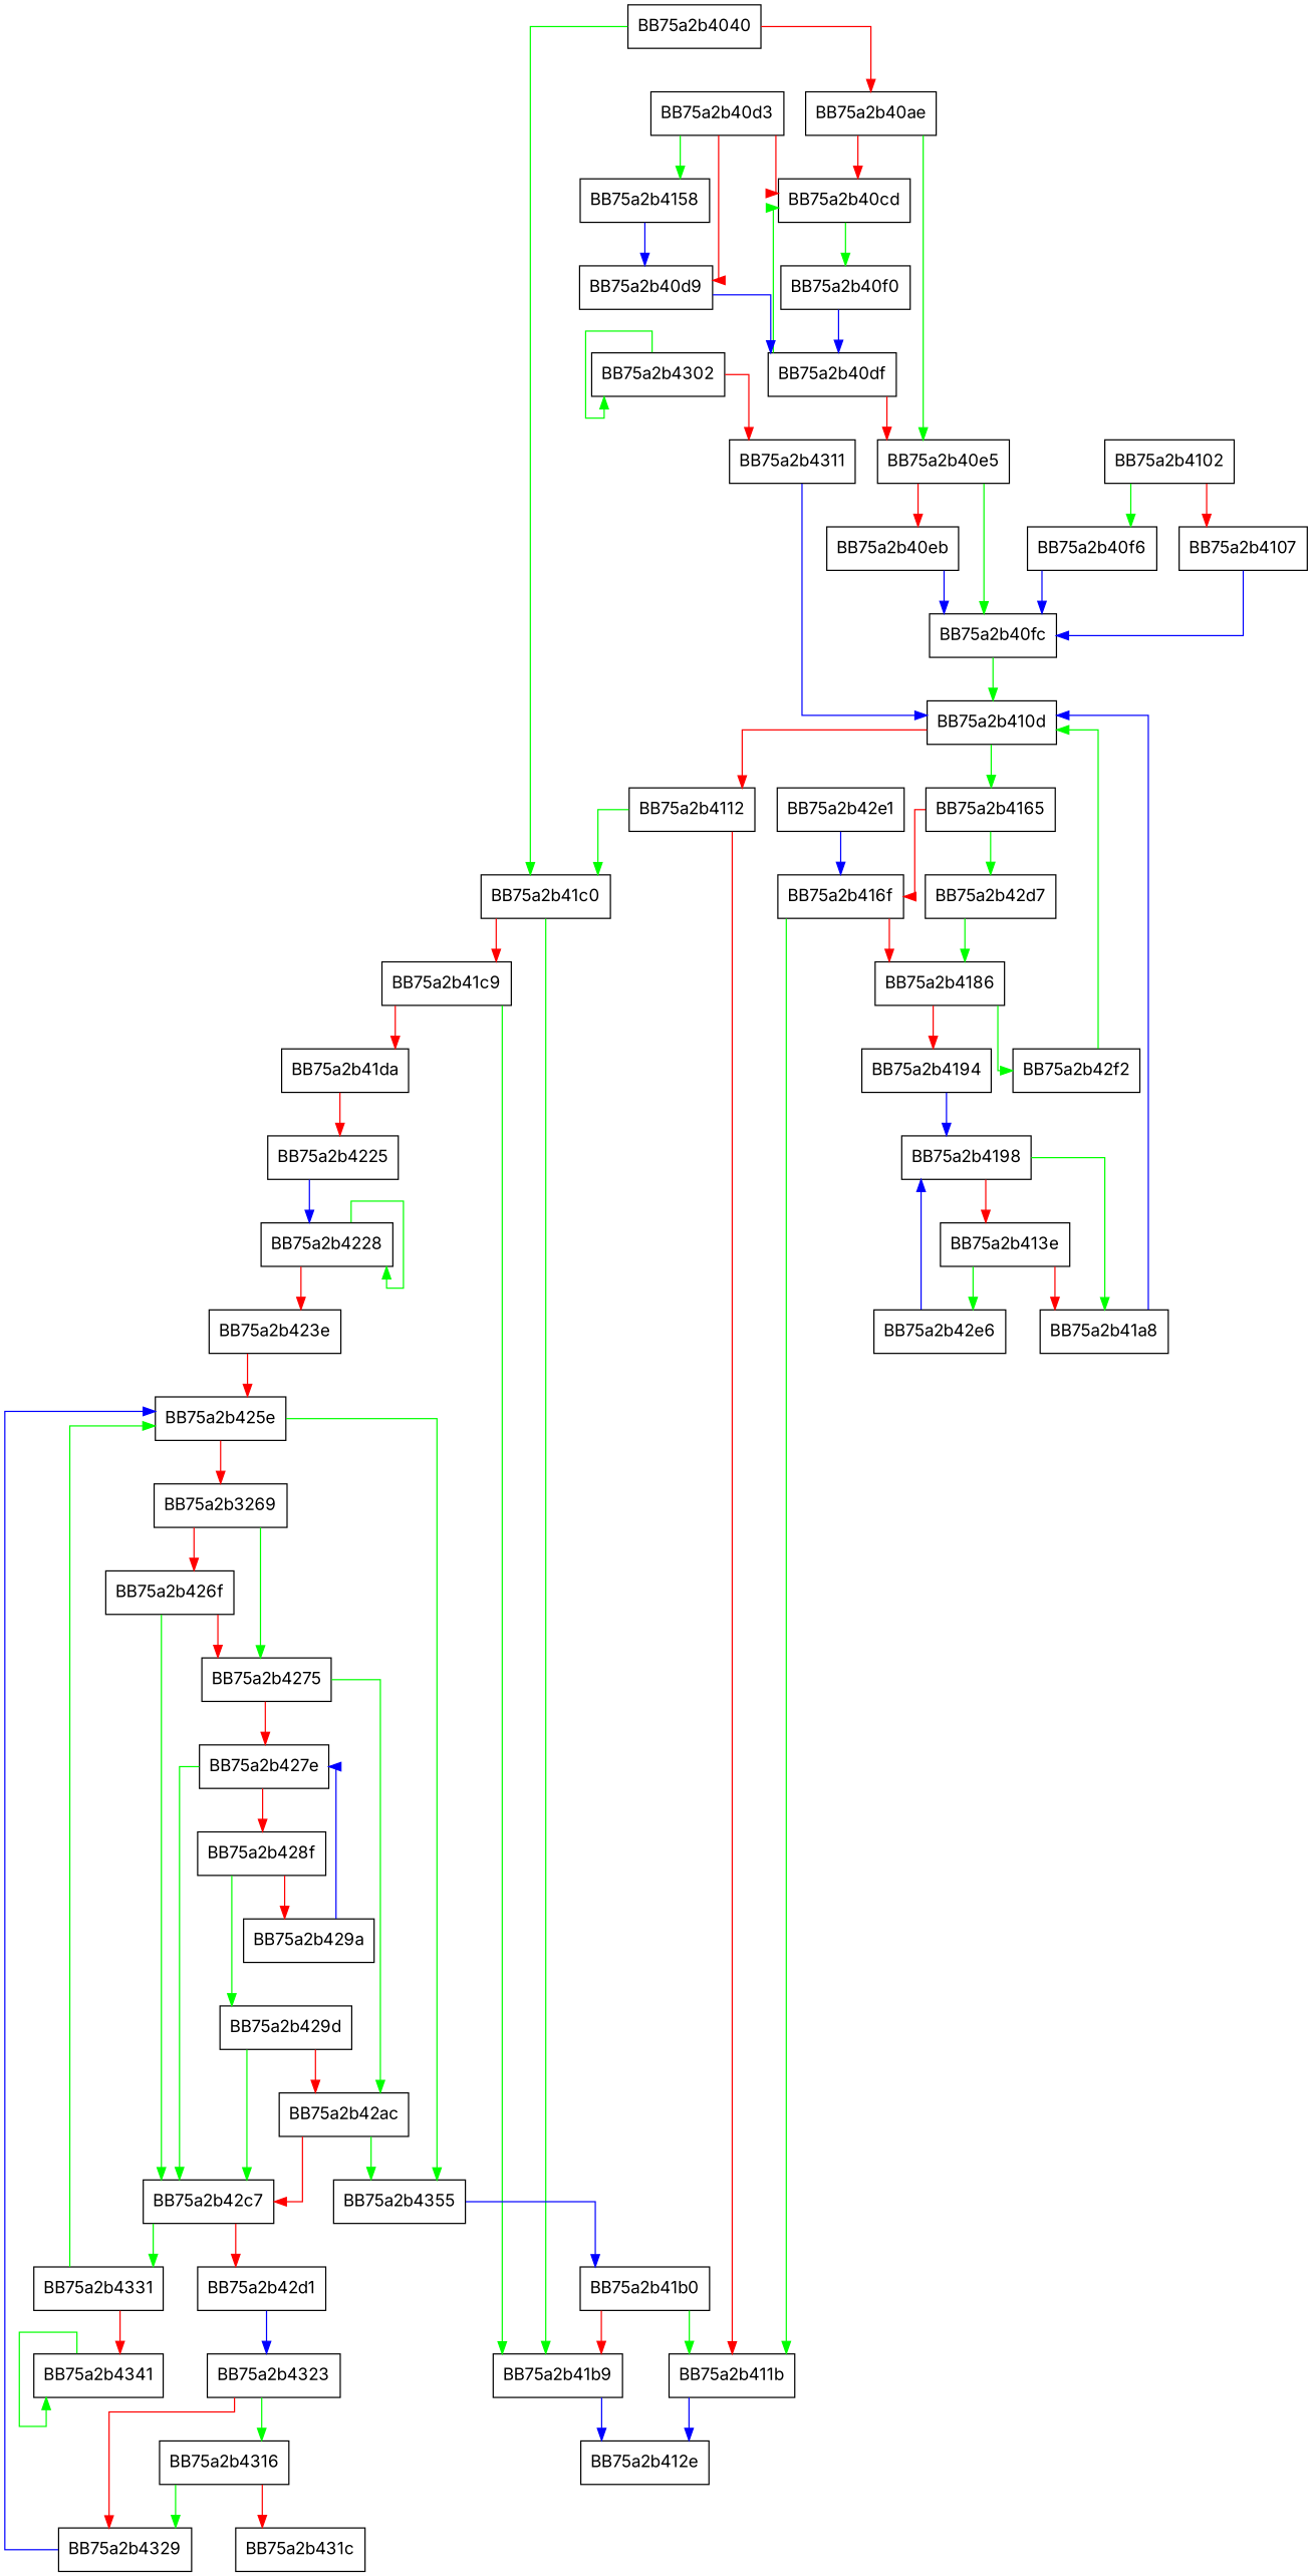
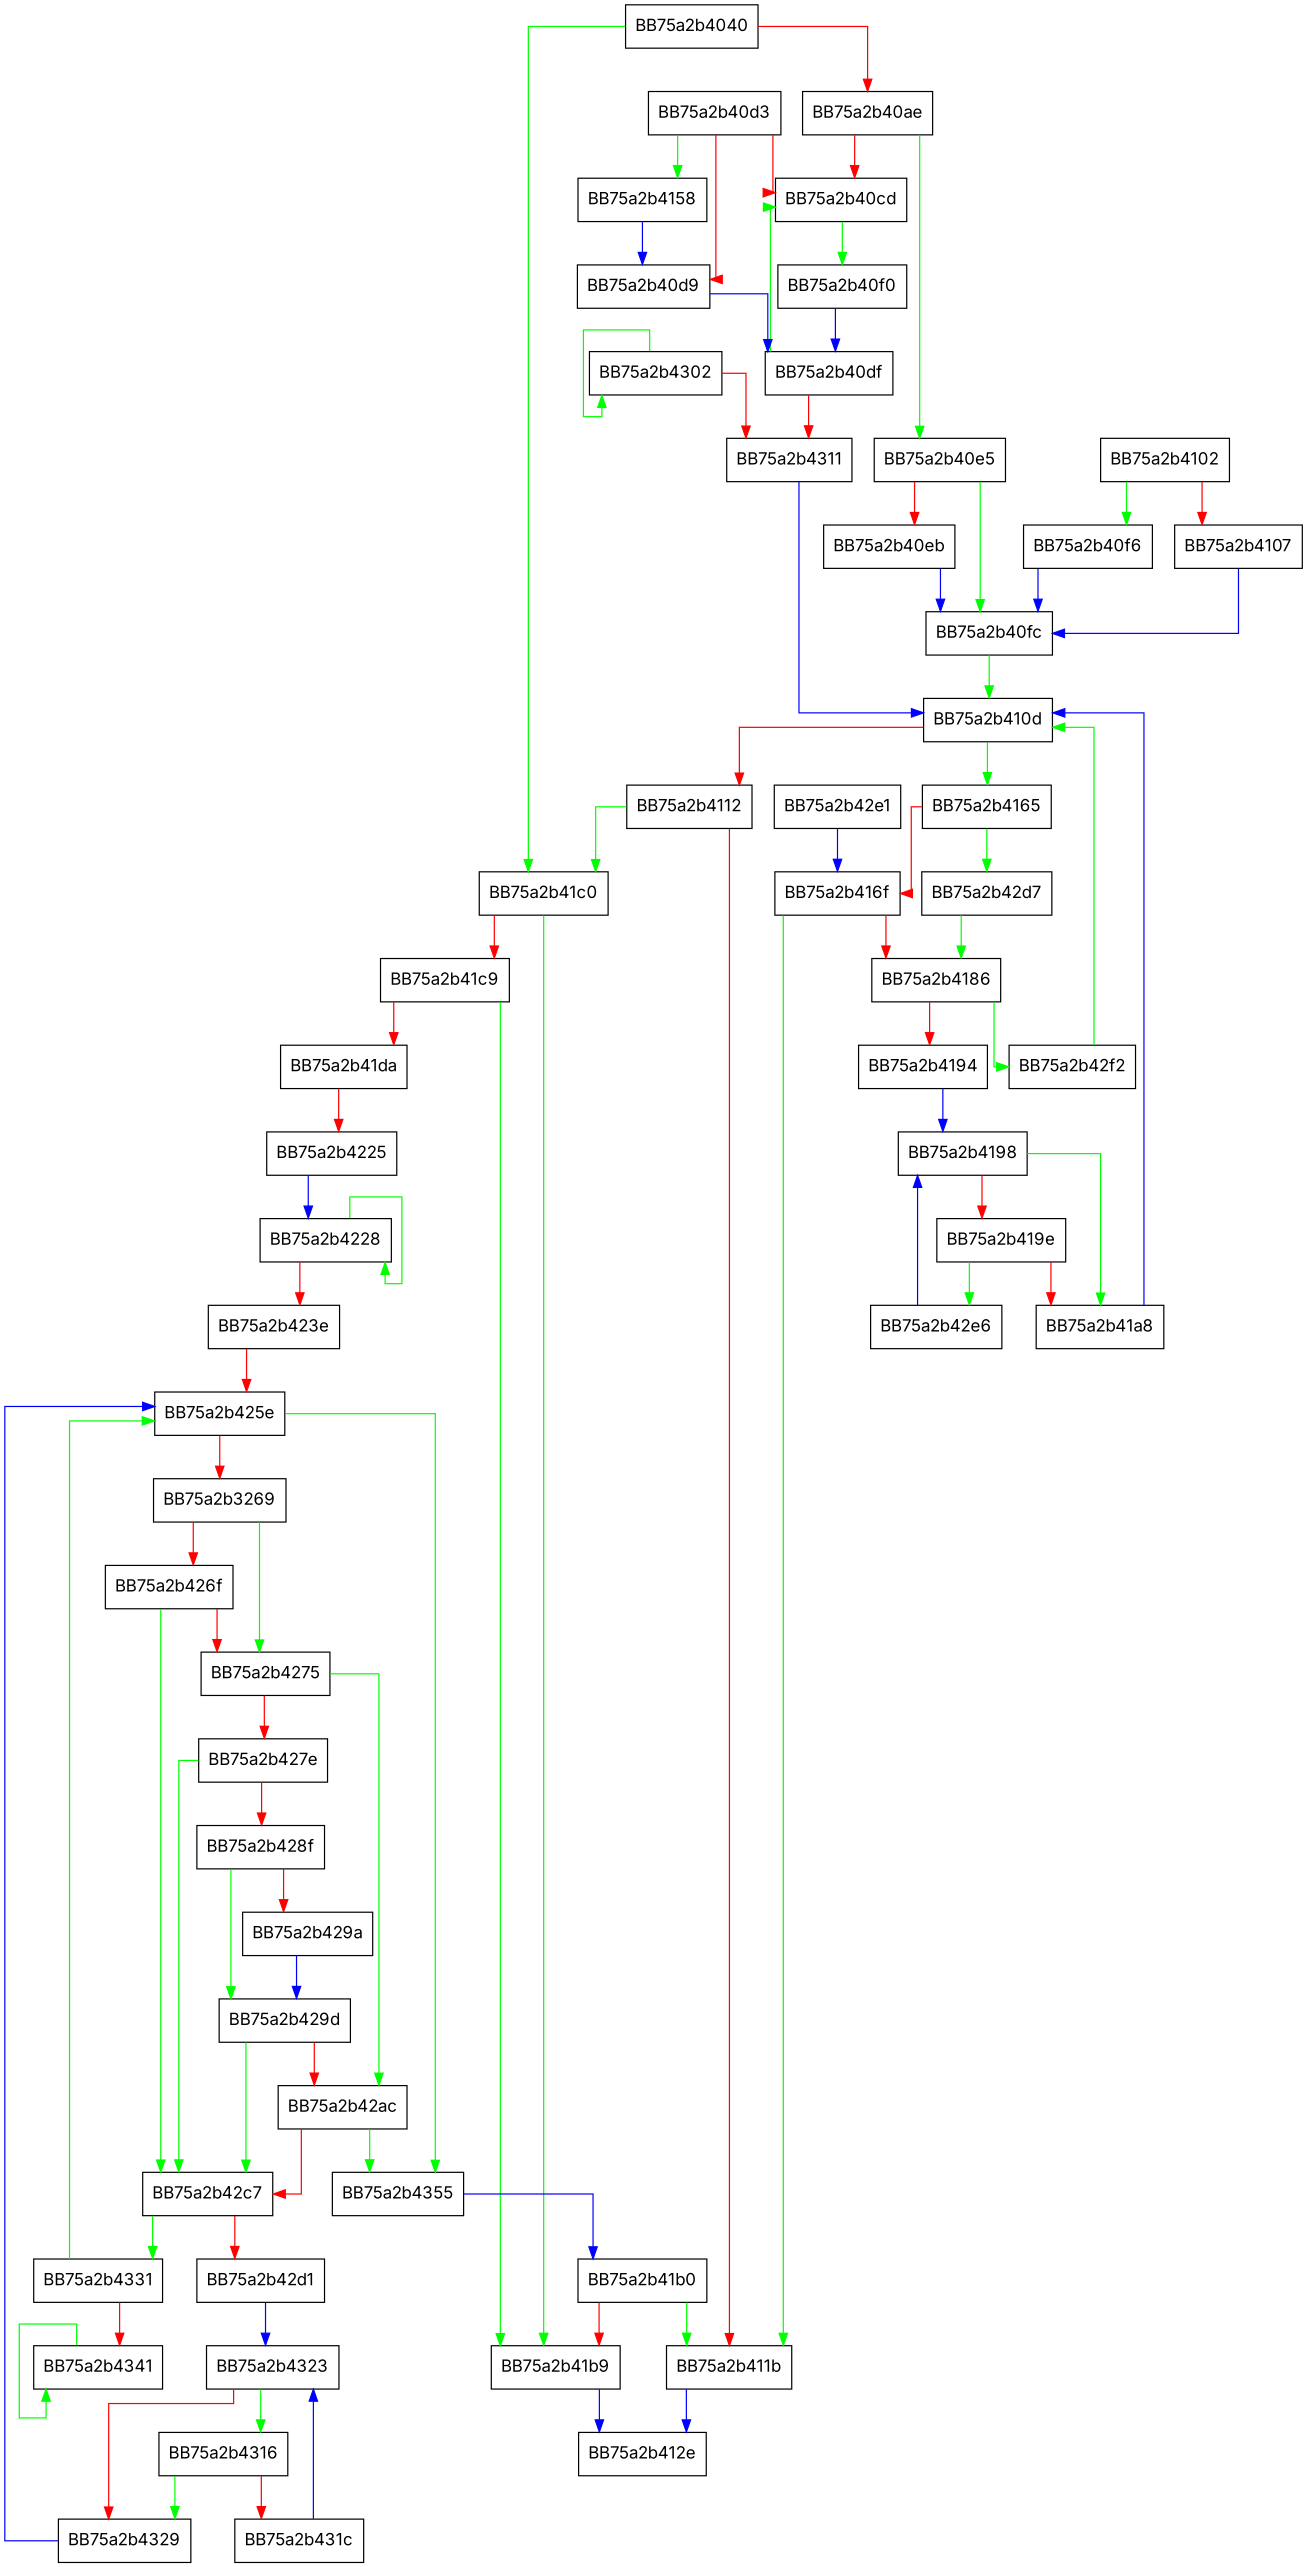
  digraph {
    fontname=Inter
    splines=ortho
    node [fontname=Inter shape=box]
    edge [color=green fontname=Inter]
    BB75a2b4040
    BB75a2b41c0
    BB75a2b40ae
    BB75a2b41b9
    BB75a2b41c9
    BB75a2b40e5
    BB75a2b40cd
    BB75a2b412e
    BB75a2b41da
    BB75a2b40fc
    BB75a2b40eb
    BB75a2b40f0
    BB75a2b410d
    BB75a2b40df
    BB75a2b40d3
    BB75a2b4158
    BB75a2b40d9
    BB75a2b4165
    BB75a2b4112
    BB75a2b4102
    BB75a2b40f6
    BB75a2b4107
    BB75a2b42d7
    BB75a2b416f
    BB75a2b411b
    BB75a2b4186
    BB75a2b42f2
    BB75a2b4194
    BB75a2b42e1
    BB75a2b4198
    BB75a2b4302
    BB75a2b4311
    BB75a2b41a8
-   BB75a2b419e [label=BB75a2b413e]
+   BB75a2b419e
    BB75a2b42e6
    BB75a2b41b0
    BB75a2b4225
    BB75a2b423e
    BB75a2b425e
    BB75a2b4228
    BB75a2b4355
    n42 [label=BB75a2b3269]
    BB75a2b4275
    BB75a2b426f
    BB75a2b42ac
    BB75a2b427e
    BB75a2b42c7
    BB75a2b428f
    BB75a2b4331
    BB75a2b42d1
    BB75a2b4341
    BB75a2b4323
    BB75a2b429d
    BB75a2b429a
    BB75a2b4316
    BB75a2b4329
    BB75a2b431c
    BB75a2b4040 -> BB75a2b41c0
    BB75a2b4040 -> BB75a2b40ae [color=red]
    BB75a2b41c0 -> BB75a2b41b9
    BB75a2b41c0 -> BB75a2b41c9 [color=red]
    BB75a2b40ae -> BB75a2b40e5
    BB75a2b40ae -> BB75a2b40cd [color=red]
    BB75a2b41b9 -> BB75a2b412e [color=blue]
    BB75a2b41c9 -> BB75a2b41b9
    BB75a2b41c9 -> BB75a2b41da [color=red]
    BB75a2b40e5 -> BB75a2b40fc
    BB75a2b40e5 -> BB75a2b40eb [color=red]
    BB75a2b40cd -> BB75a2b40f0
    BB75a2b41da -> BB75a2b4225 [color=red]
    BB75a2b40fc -> BB75a2b410d
    BB75a2b40eb -> BB75a2b40fc [color=blue]
    BB75a2b40f0 -> BB75a2b40df [color=blue]
    BB75a2b410d -> BB75a2b4165
    BB75a2b410d -> BB75a2b4112 [color=red]
-   BB75a2b40df -> BB75a2b40e5 [color=red]
+   BB75a2b40df -> BB75a2b4311 [color=red]
    BB75a2b40df -> BB75a2b40cd
    BB75a2b40d3 -> BB75a2b40cd [color=red]
    BB75a2b40d3 -> BB75a2b4158
    BB75a2b40d3 -> BB75a2b40d9 [color=red]
    BB75a2b4158 -> BB75a2b40d9 [color=blue]
    BB75a2b40d9 -> BB75a2b40df [color=blue]
    BB75a2b4165 -> BB75a2b42d7
    BB75a2b4165 -> BB75a2b416f [color=red]
    BB75a2b4112 -> BB75a2b41c0
    BB75a2b4112 -> BB75a2b411b [color=red]
    BB75a2b4102 -> BB75a2b40f6
    BB75a2b4102 -> BB75a2b4107 [color=red]
    BB75a2b40f6 -> BB75a2b40fc [color=blue]
    BB75a2b4107 -> BB75a2b40fc [color=blue]
    BB75a2b42d7 -> BB75a2b4186
    BB75a2b416f -> BB75a2b411b
    BB75a2b416f -> BB75a2b4186 [color=red]
    BB75a2b411b -> BB75a2b412e [color=blue]
    BB75a2b4186 -> BB75a2b42f2
    BB75a2b4186 -> BB75a2b4194 [color=red]
    BB75a2b42f2 -> BB75a2b410d
    BB75a2b4194 -> BB75a2b4198 [color=blue]
    BB75a2b42e1 -> BB75a2b416f [color=blue]
    BB75a2b4198 -> BB75a2b41a8
    BB75a2b4198 -> BB75a2b419e [color=red]
    BB75a2b4302 -> BB75a2b4302
    BB75a2b4302 -> BB75a2b4311 [color=red]
    BB75a2b4311 -> BB75a2b410d [color=blue]
    BB75a2b41a8 -> BB75a2b410d [color=blue]
    BB75a2b419e -> BB75a2b41a8 [color=red]
    BB75a2b419e -> BB75a2b42e6
    BB75a2b42e6 -> BB75a2b4198 [color=blue]
    BB75a2b41b0 -> BB75a2b41b9 [color=red]
    BB75a2b41b0 -> BB75a2b411b
    BB75a2b4225 -> BB75a2b4228 [color=blue]
    BB75a2b423e -> BB75a2b425e [color=red]
    BB75a2b425e -> BB75a2b4355
    BB75a2b425e -> n42 [color=red]
    BB75a2b4228 -> BB75a2b423e [color=red]
    BB75a2b4228 -> BB75a2b4228
    BB75a2b4355 -> BB75a2b41b0 [color=blue]
    n42 -> BB75a2b4275
    n42 -> BB75a2b426f [color=red]
    BB75a2b4275 -> BB75a2b42ac
    BB75a2b4275 -> BB75a2b427e [color=red]
    BB75a2b426f -> BB75a2b4275 [color=red]
    BB75a2b426f -> BB75a2b42c7
    BB75a2b42ac -> BB75a2b4355
    BB75a2b42ac -> BB75a2b42c7 [color=red]
    BB75a2b427e -> BB75a2b42c7
    BB75a2b427e -> BB75a2b428f [color=red]
    BB75a2b42c7 -> BB75a2b4331
    BB75a2b42c7 -> BB75a2b42d1 [color=red]
    BB75a2b428f -> BB75a2b429d
    BB75a2b428f -> BB75a2b429a [color=red]
    BB75a2b4331 -> BB75a2b425e
    BB75a2b4331 -> BB75a2b4341 [color=red]
    BB75a2b42d1 -> BB75a2b4323 [color=blue]
    BB75a2b4341 -> BB75a2b4341
    BB75a2b4323 -> BB75a2b4316
    BB75a2b4323 -> BB75a2b4329 [color=red]
    BB75a2b429d -> BB75a2b42ac [color=red]
    BB75a2b429d -> BB75a2b42c7
-   BB75a2b429a -> BB75a2b427e [color=blue]
+   BB75a2b429a -> BB75a2b429d [color=blue]
    BB75a2b4316 -> BB75a2b4329
    BB75a2b4316 -> BB75a2b431c [color=red]
    BB75a2b4329 -> BB75a2b425e [color=blue]
+   BB75a2b431c -> BB75a2b4323 [color=blue]
  }
